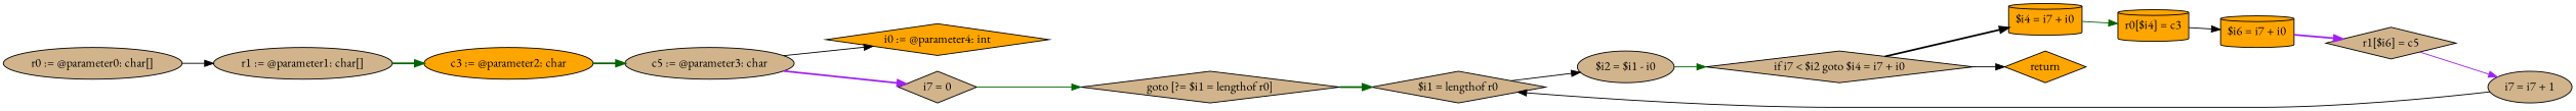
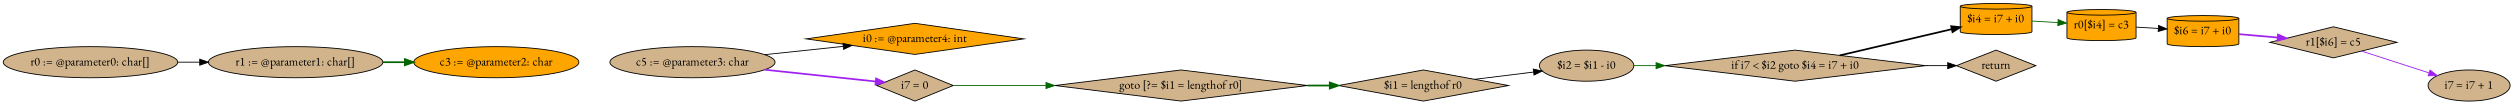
  digraph {
    fontname="EB Garamond"
    rankdir=LR
    node [fillcolor=tan fontname="EB Garamond" shape=diamond style=filled]
    edge [color=black fontname="EB Garamond" style=solid]
    "r0 := @parameter0: char[]" [shape=ellipse]
    "r1 := @parameter1: char[]" [shape=ellipse]
    "c3 := @parameter2: char" [fillcolor=orange shape=ellipse]
    "c5 := @parameter3: char" [shape=ellipse]
    "i0 := @parameter4: int" [fillcolor=orange]
    "i7 = 0"
    "goto [?= $i1 = lengthof r0]"
    "$i1 = lengthof r0"
    "$i2 = $i1 - i0" [shape=ellipse]
    "$i4 = i7 + i0" [fillcolor=orange shape=cylinder]
    "r0[$i4] = c3" [fillcolor=orange shape=cylinder]
    "$i6 = i7 + i0" [fillcolor=orange shape=cylinder]
    "r1[$i6] = c5"
    "i7 = i7 + 1" [shape=ellipse]
    "if i7 < $i2 goto $i4 = i7 + i0"
-   return [fillcolor=orange]
+   return
    "r0 := @parameter0: char[]" -> "r1 := @parameter1: char[]"
    "r1 := @parameter1: char[]" -> "c3 := @parameter2: char" [color=darkgreen style=bold]
-   "c3 := @parameter2: char" -> "c5 := @parameter3: char" [color=darkgreen style=bold]
    "c5 := @parameter3: char" -> "i0 := @parameter4: int"
    "c5 := @parameter3: char" -> "i7 = 0" [color=purple style=bold]
    "i7 = 0" -> "goto [?= $i1 = lengthof r0]" [color=darkgreen]
    "goto [?= $i1 = lengthof r0]" -> "$i1 = lengthof r0" [color=darkgreen style=bold]
    "$i1 = lengthof r0" -> "$i2 = $i1 - i0"
    "$i2 = $i1 - i0" -> "if i7 < $i2 goto $i4 = i7 + i0" [color=darkgreen]
    "$i4 = i7 + i0" -> "r0[$i4] = c3" [color=darkgreen]
    "r0[$i4] = c3" -> "$i6 = i7 + i0"
    "$i6 = i7 + i0" -> "r1[$i6] = c5" [color=purple style=bold]
    "r1[$i6] = c5" -> "i7 = i7 + 1" [color=purple]
-   "i7 = i7 + 1" -> "$i1 = lengthof r0"
    "if i7 < $i2 goto $i4 = i7 + i0" -> "$i4 = i7 + i0" [style=bold]
    "if i7 < $i2 goto $i4 = i7 + i0" -> return
  }
